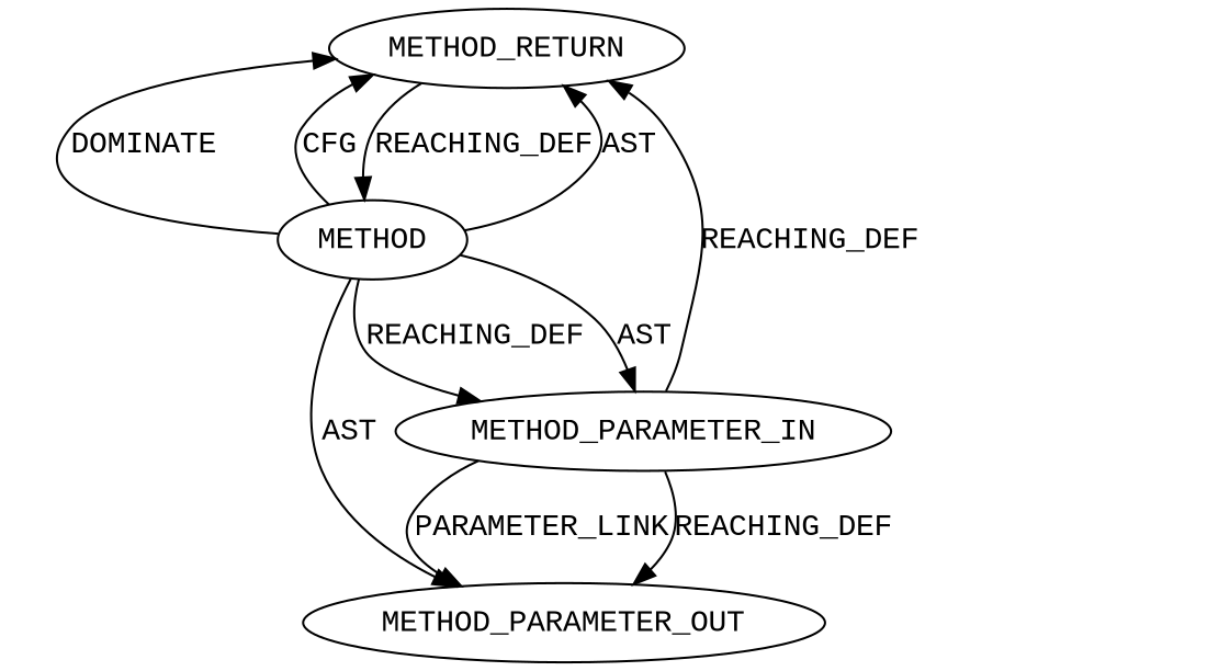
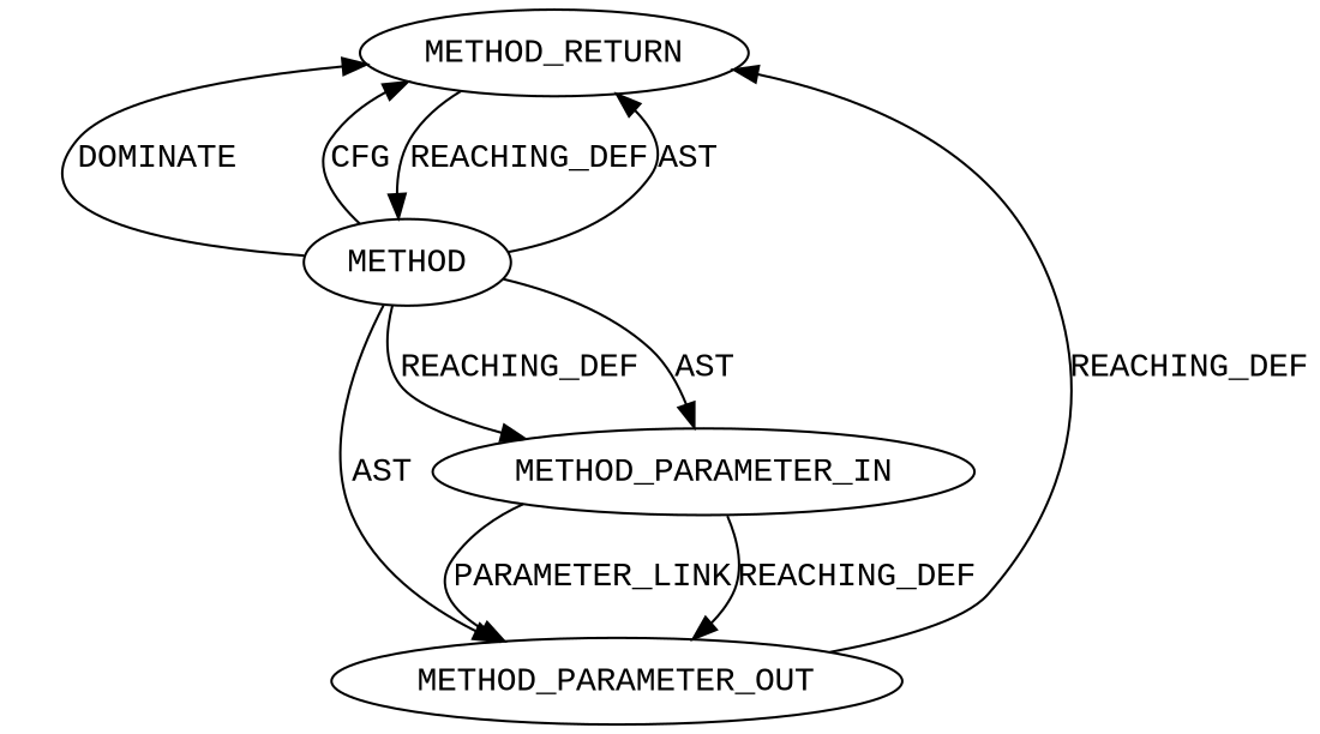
  digraph {
    fontname="Liberation Mono"
    node [CODE=p1 EVALUATION_STRATEGY=BY_VALUE ORDER=1 TYPE_FULL_NAME=ANY fontname="Liberation Mono" NAME=p1]
    edge [fontname="Liberation Mono"]
    n1 [CODE=RET ORDER=2 label=METHOD_RETURN NAME=""]
    n2 [AST_PARENT_FULL_NAME="<global>" AST_PARENT_TYPE=NAMESPACE_BLOCK CODE="<empty>" FILENAME="<empty>" FULL_NAME=bn_fix_top IS_EXTERNAL=true NAME=bn_fix_top ORDER=0 label=METHOD EVALUATION_STRATEGY="" TYPE_FULL_NAME=""]
    n3 [INDEX=1 IS_VARIADIC=false label=METHOD_PARAMETER_OUT]
    n4 [INDEX=1 IS_VARIADIC=false label=METHOD_PARAMETER_IN]
    n1 -> n2 [label=REACHING_DEF]
    n2 -> n1 [label=AST]
    n2 -> n1 [label=DOMINATE]
    n2 -> n1 [label=CFG]
    n2 -> n3 [label=AST]
    n2 -> n4 [label=AST]
    n2 -> n4 [label=REACHING_DEF]
-   n4 -> n1 [VARIABLE=p1 label=REACHING_DEF]
+   n3 -> n1 [VARIABLE=p1 label=REACHING_DEF]
    n4 -> n3 [label=PARAMETER_LINK]
    n4 -> n3 [VARIABLE=p1 label=REACHING_DEF]
  }
